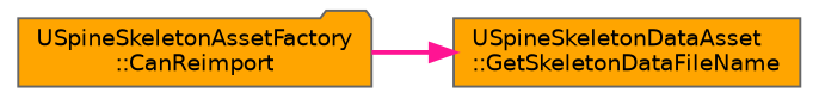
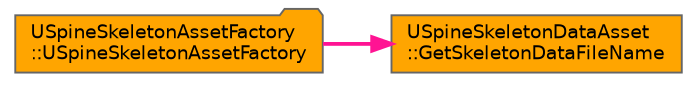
  digraph {
    rankdir=LR
    node [fillcolor=orange fontname=Helvetica fontsize=10 style=filled]
-   n1 [color=gray40 fontcolor=black height=0.2 label="USpineSkeletonAssetFactory\l::CanReimport" shape=folder width=0.4]
+   n1 [color=gray40 fontcolor=black height=0.2 label="USpineSkeletonAssetFactory\l::USpineSkeletonAssetFactory" shape=folder width=0.4]
    n2 [color=grey40 height=0.2 label="USpineSkeletonDataAsset\l::GetSkeletonDataFileName" shape=box width=0.4]
    n1 -> n2 [color=deeppink fontname=Helvetica fontsize=10 labelfontname=Helvetica labelfontsize=10 style=bold]
  }
